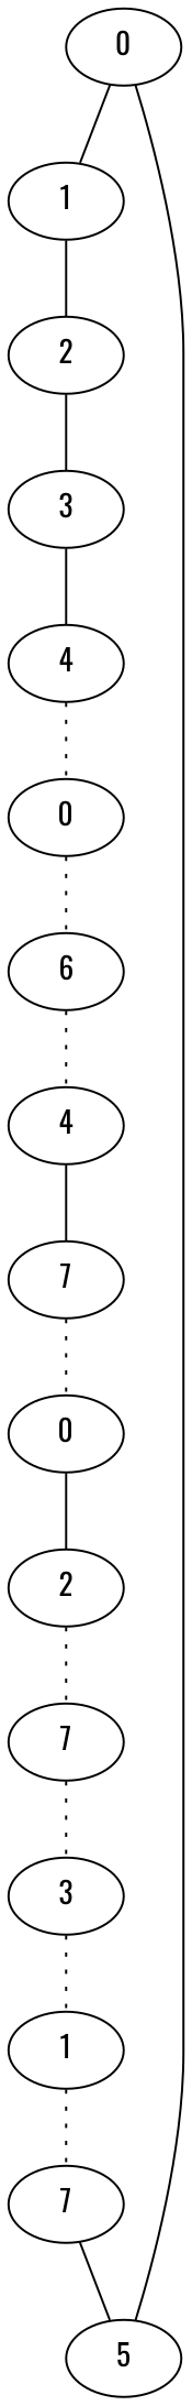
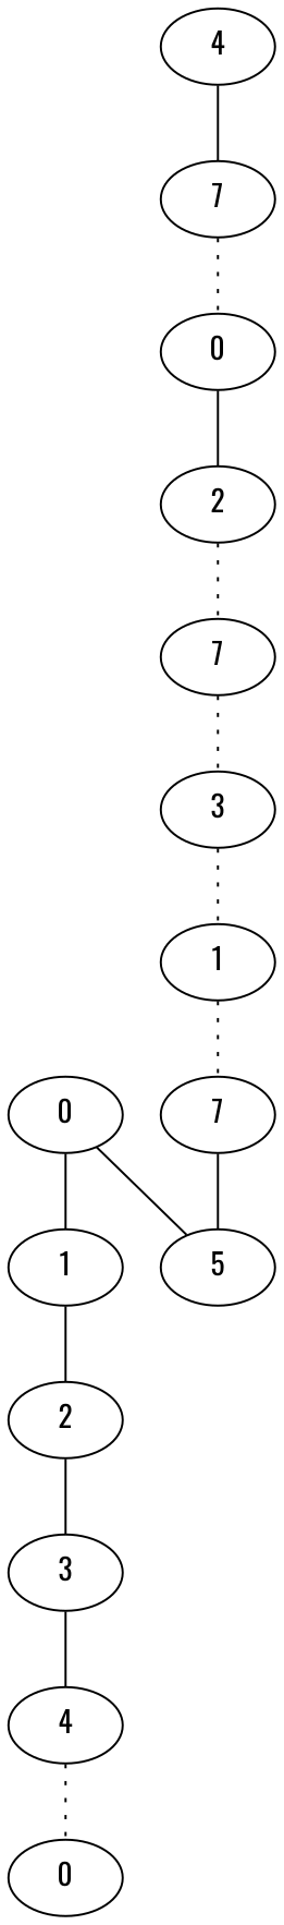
  graph {
    fontname=Oswald
    node [fontname=Oswald]
    edge [fontname=Oswald]
    n1 [label=0]
    n2 [label=1]
    n3 [label=5]
    n4 [label=2]
    n5 [label=3]
    n6 [label=4]
    n7 [label=0]
-   n8 [label=6]
    n9 [label=4]
    n10 [label=7]
    n11 [label=0]
    n12 [label=2]
    n13 [label=7]
    n14 [label=3]
    n15 [label=1]
    n16 [label=7]
    n1 -- n2
    n1 -- n3
    n2 -- n4
    n4 -- n5
    n5 -- n6
    n6 -- n7 [style=dotted]
-   n7 -- n8 [style=dotted]
-   n8 -- n9 [style=dotted]
    n9 -- n10
    n10 -- n11 [style=dotted]
    n11 -- n12
    n12 -- n13 [style=dotted]
    n13 -- n14 [style=dotted]
    n14 -- n15 [style=dotted]
    n15 -- n16 [style=dotted]
    n16 -- n3
  }
